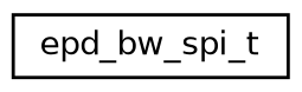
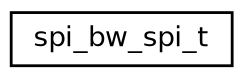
  digraph {
    rankdir=LR
-   n1 [color=black fillcolor=white fontname=Helvetica fontsize=10 height=0.2 label=epd_bw_spi_t shape=record style=filled width=0.4]
+   n1 [color=black fillcolor=white fontname=Helvetica fontsize=10 height=0.2 label=spi_bw_spi_t shape=record style=filled width=0.4]
  }
